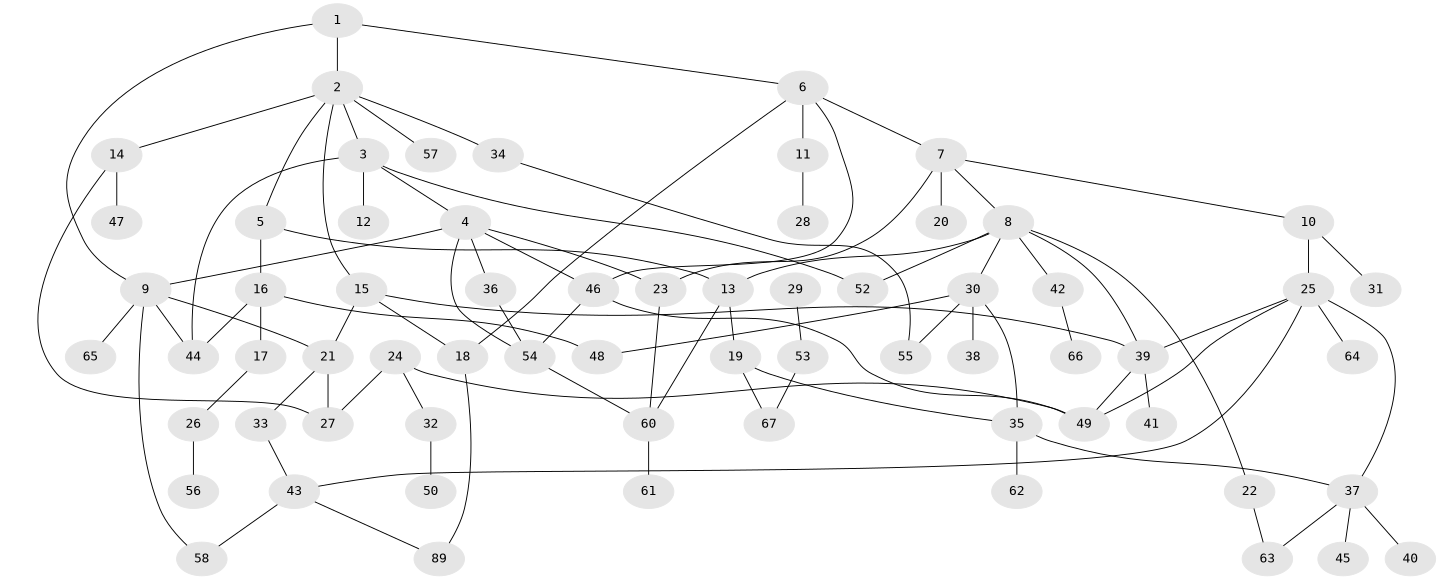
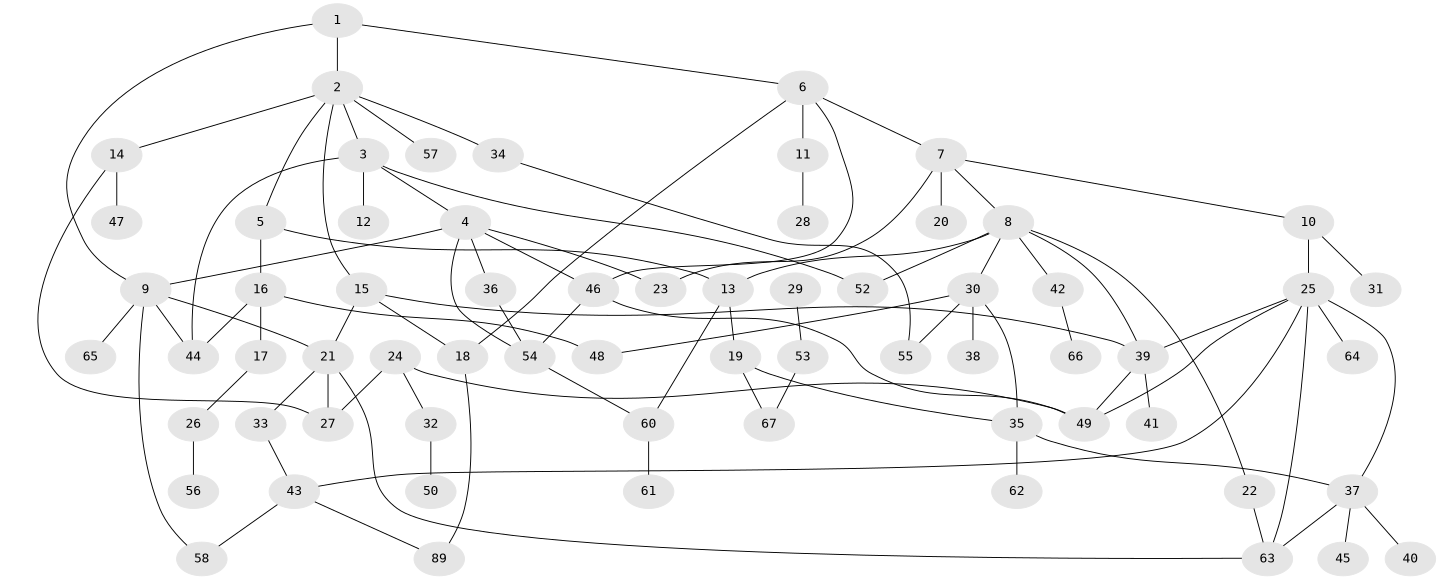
  graph {
    fontname="DejaVu Sans Mono"
    node [color=gray90 fontname="DejaVu Sans Mono" style=filled]
    edge [fontname="DejaVu Sans Mono"]
    1
    2
    6
    9
    3
    5
    14
    15
    34
    57
    46
    7
    11
    18
    44
    21
    58
    65
    4
    12
    52
    13
    16
    27
    47
    39
    55
    23
    36
    54
    60
    49
    19
    17
    48
    8
    10
    20
    28
    n40 [label=89]
    22
    30
    42
    25
    31
    63
    35
    38
    41
    66
    33
    24
    32
    37
    43
    64
    67
    61
    29
    53
    26
    56
    62
    50
    40
    45
    1 -- 2
    1 -- 6
    1 -- 9
    2 -- 3
    2 -- 5
    2 -- 14
    2 -- 15
    2 -- 34
    2 -- 57
    6 -- 46
    6 -- 7
    6 -- 11
    6 -- 18
    9 -- 44
    9 -- 21
    9 -- 58
    9 -- 65
    3 -- 44
    3 -- 4
    3 -- 12
    3 -- 52
    5 -- 13
    5 -- 16
    14 -- 27
    14 -- 47
    15 -- 18
    15 -- 21
    15 -- 39
    34 -- 55
    46 -- 54
    46 -- 49
    7 -- 23
    7 -- 8
    7 -- 10
    7 -- 20
    11 -- 28
    18 -- n40
    21 -- 27
+   21 -- 63
    21 -- 33
    4 -- 9
    4 -- 46
    4 -- 23
    4 -- 36
    4 -- 54
    13 -- 60
    13 -- 19
    16 -- 44
    16 -- 17
    16 -- 48
    39 -- 49
    39 -- 41
-   23 -- 60
    36 -- 54
    54 -- 60
    60 -- 61
    19 -- 35
    19 -- 67
    17 -- 26
    8 -- 52
    8 -- 13
    8 -- 39
    8 -- 22
    8 -- 30
    8 -- 42
    10 -- 25
    10 -- 31
    22 -- 63
    30 -- 55
    30 -- 48
    30 -- 35
    30 -- 38
    42 -- 66
    25 -- 39
    25 -- 49
+   25 -- 63
    25 -- 37
    25 -- 43
    25 -- 64
    35 -- 37
    35 -- 62
    33 -- 43
    24 -- 27
    24 -- 49
    24 -- 32
    32 -- 50
    37 -- 63
    37 -- 40
    37 -- 45
    43 -- 58
    43 -- n40
    29 -- 53
    53 -- 67
    26 -- 56
  }
